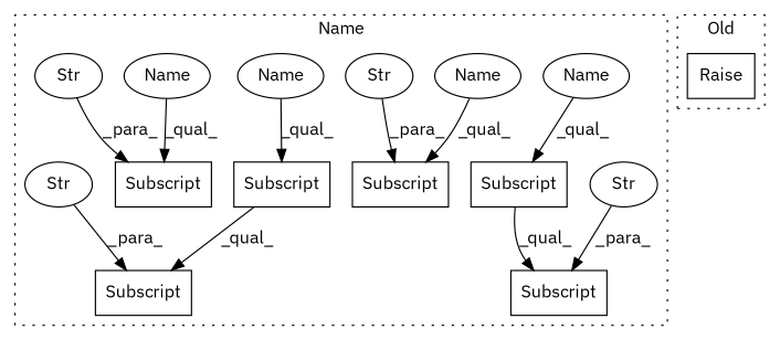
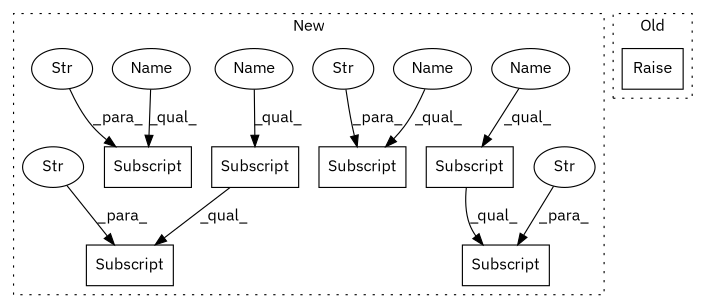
  digraph {
    fontname="IBM Plex Sans"
    node [a=63 l=18 s="1305,0" shape=ellipse fontname="IBM Plex Sans"]
    edge [fontname="IBM Plex Sans"]
    n1 [l="37,0" label=Subscript s="1239,0" shape=box]
    n2 [a=66 l=17 label=Str s=1258]
    n3 [l="32,0" label=Subscript s="1176,0" shape=box]
    n4 [a=66 l=12 label=Str s=1195]
    n5 [l="53,0" label=Subscript shape=box]
    n6 [a=66 l=14 label=Str s=1343]
    n7 [l="50,0" label=Subscript s="4321,0" shape=box]
    n8 [a=66 l=11 label=Str s=4359]
    n9 [l="37,0" label=Subscript shape=box]
    n10 [a=87 label=Name s=1239]
    n11 [a=87 label=Name s=1305]
    n12 [l="37,0" label=Subscript s="4321,0" shape=box]
    n13 [a=87 label=Name s=4321]
    n14 [a=87 label=Name s=1176]
    n15 [a=91 l=6 label=Raise s=3391 shape=box]
    subgraph cluster_1 {
-     label=Name
+     label=New
      style=dotted
      n1
      n2
      n3
      n4
      n5
      n6
      n7
      n8
      n9
      n10
      n11
      n12
      n13
      n14
    }
    subgraph cluster_2 {
      label=Old
      style=dotted
      n15
    }
    n2 -> n1 [label=_para_]
    n4 -> n3 [label=_para_]
    n6 -> n5 [label=_para_]
    n8 -> n7 [label=_para_]
    n9 -> n5 [label=_qual_]
    n10 -> n1 [label=_qual_]
    n11 -> n9 [label=_qual_]
    n12 -> n7 [label=_qual_]
    n13 -> n12 [label=_qual_]
    n14 -> n3 [label=_qual_]
  }
